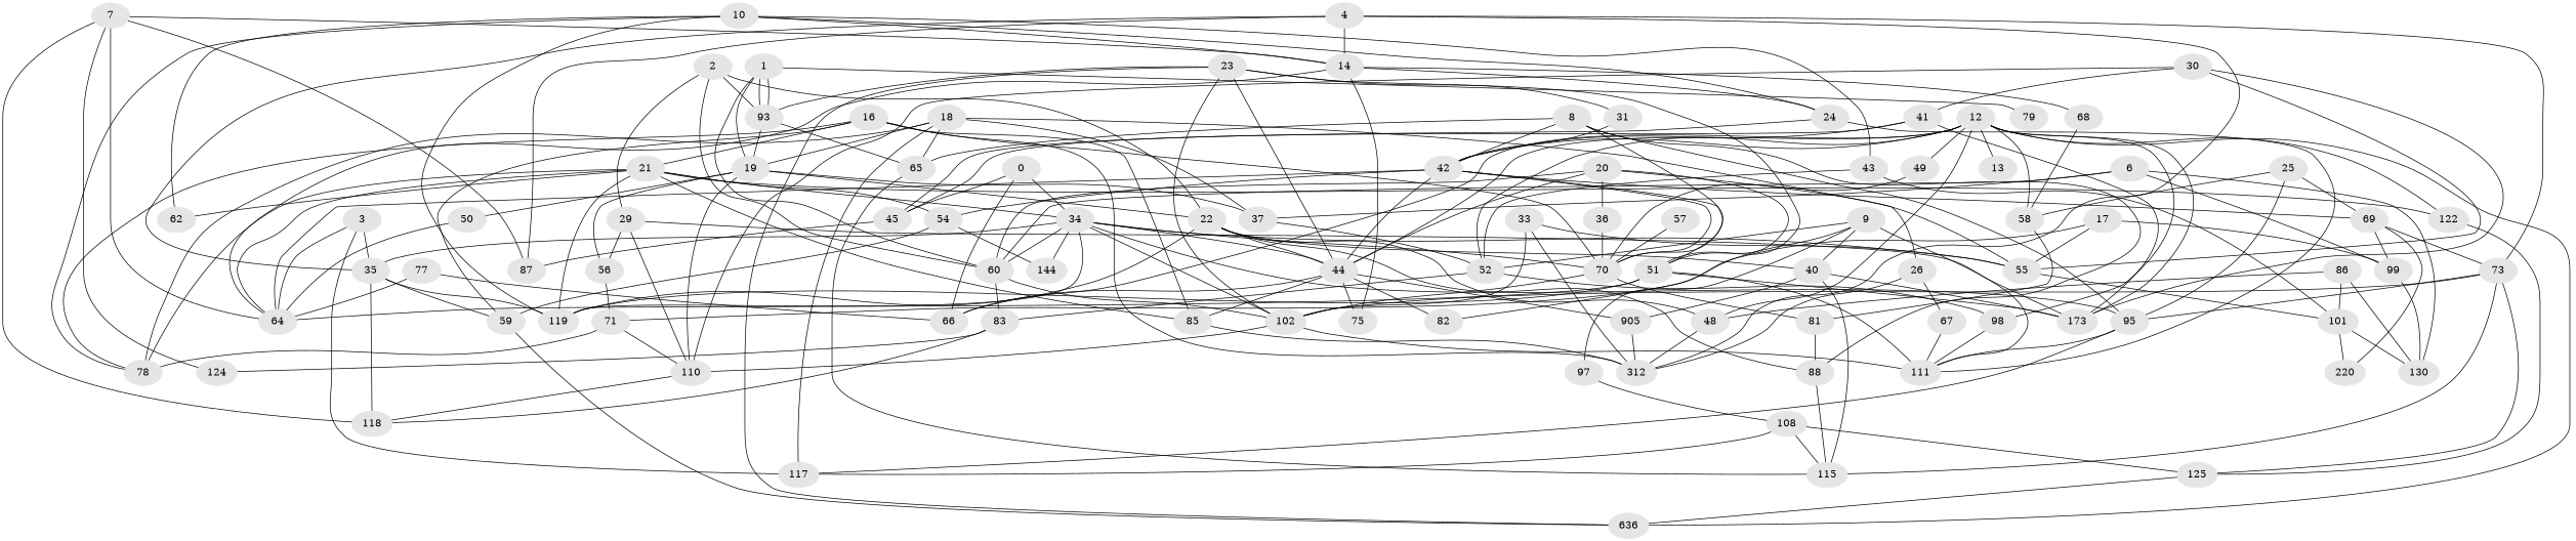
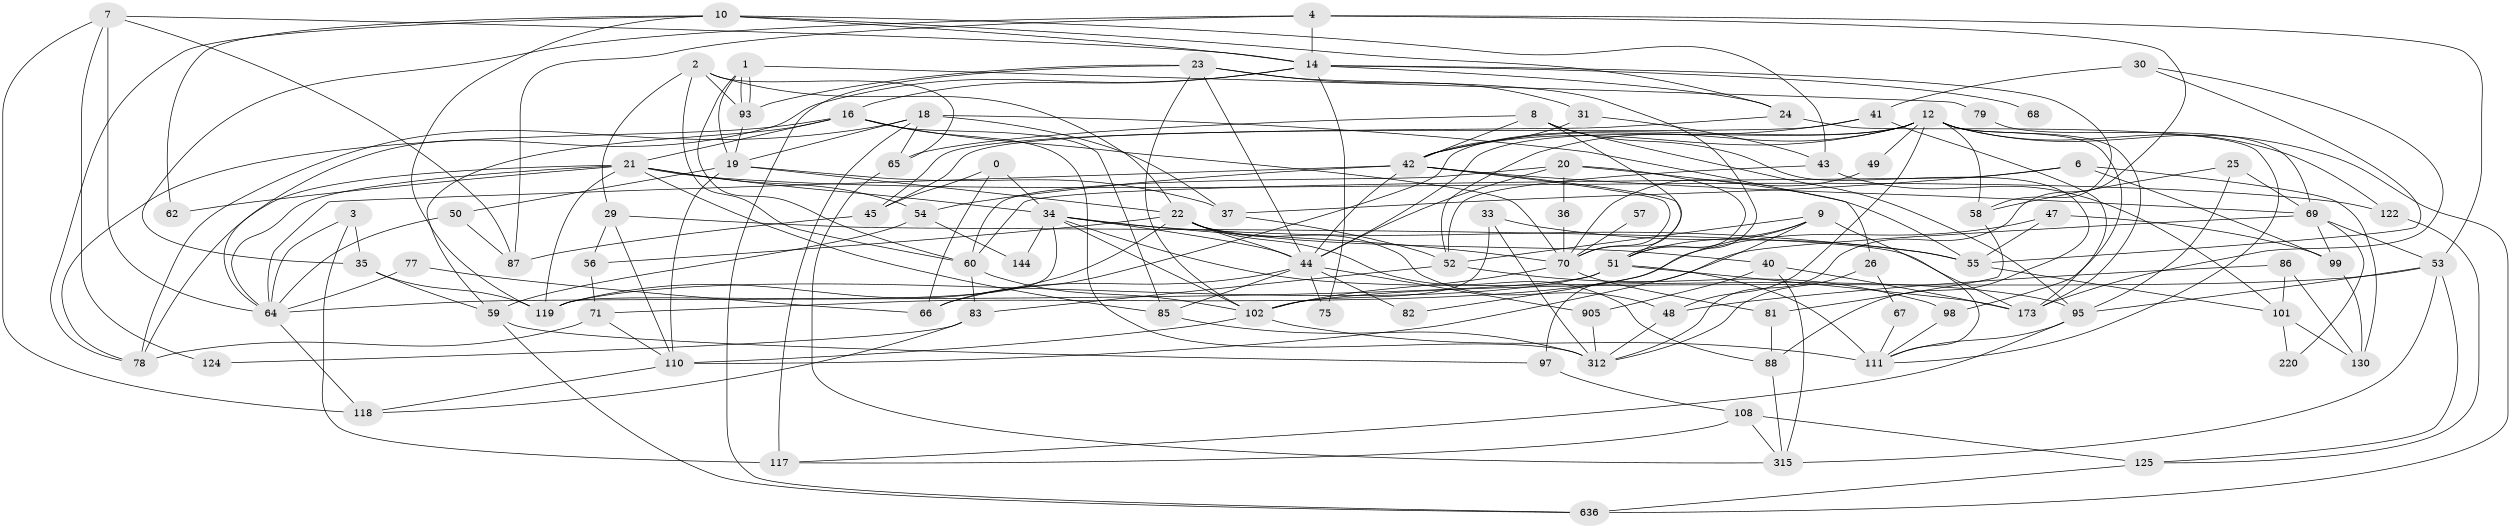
  graph {
    node [color=gray90 style=filled]
    19 [super="+30"]
    22 [super="+79"]
    37
    50
    110 [super="+114"]
    1
    n7 [label=79]
    60 [super="+135"]
    93
    69 [super="+100"]
    102 [super="+140"]
    n12 [label=83]
    2 [super="+104"]
    29
    65 [super="+128"]
    88
    40 [super="+84"]
    119
    44 [super="+80"]
    48
    56
    n22 [label=173 super="+139"]
-   115 [super="+142"]
+   115 [super="+142" label=315]
    3 [super="+131"]
    35 [super="+61"]
    64 [super="+143"]
    117
    59
    118 [super="+141"]
    4 [super="+74"]
    14 [super="+15"]
-   73 [super="+76"]
+   73 [super="+76" label=53]
    87 [super="+92"]
    n34 [label=312 super="+129"]
    24 [super="+103"]
    16 [super="+121"]
    58
    68
    75
    95 [super="+137"]
    125 [super="+134"]
    34 [super="+77"]
    70 [super="+133"]
    55 [super="+126"]
    144
    n46 [label=0]
    45
    66
    6
    n50 [label=99]
    130
    52 [super="+94"]
    7 [super="+11"]
    124
    49
    8 [super="+90"]
    42 [super="+106"]
    51 [super="+72"]
    54
    81
    111
    9 [super="+27"]
    82
    97
    n65 [label=905]
    98
    108
    10 [super="+99"]
    43
    62
    78 [super="+138"]
    21 [super="+132"]
    122
    85 [super="+107"]
    101 [super="+127"]
    12 [super="+53"]
-   13
    n78 [label=636]
    31 [super="+38"]
-   17
+   17 [label=47]
    71
    18 [super="+83"]
    26
    67
    20 [super="+123"]
    36
    23 [super="+109"]
    25
    n89 [label=220]
    41 [super="+86"]
    n91 [label=30]
    33
    n93 [label=86]
    n94 [label=77]
    57
    19 -- 22
    19 -- 37
    19 -- 50
    19 -- 110
    22 -- 88
    22 -- 40
    22 -- 119
    22 -- 44
    22 -- 48
-   19 -- 56
+   22 -- 56
    37 -- 52
    50 -- 64
+   50 -- 87
    110 -- 118
    1 -- 19
    1 -- n7
    1 -- 60
    1 -- 93
    1 -- 93
+   n7 -- 69
    60 -- 102
    60 -- n12
    93 -- 19
    69 -- 73
    69 -- n50
    69 -- n89
    102 -- 110
    102 -- 111
    n12 -- 118
    n12 -- 124
    2 -- 22
    2 -- 60
    2 -- 93
    2 -- 29
-   93 -- 65
+   2 -- 65
    29 -- 110
    29 -- 56
    29 -- n22
    65 -- 115
    88 -- 115
    40 -- n22
    40 -- 115
    40 -- n65
    44 -- 75
    44 -- 66
    44 -- 82
    44 -- n65
    44 -- 85
    48 -- n34
    56 -- 71
    3 -- 35
    3 -- 64
    3 -- 117 [weight=2]
    35 -- 119
    35 -- 59
-   35 -- 118
+   64 -- 118
+   59 -- 97
    59 -- n78
    4 -- 35
    4 -- 14
    4 -- 73
    4 -- 87
    4 -- n34
    14 -- 64
    14 -- 24
-   68 -- 58
+   14 -- 16
+   14 -- 58
    14 -- 68
    14 -- 75
    73 -- 102
    73 -- 115
    73 -- 95
    73 -- 125
    24 -- 45
    24 -- 111
    16 -- 59
    16 -- n34
    16 -- 70
    16 -- 78
    16 -- 21
    16 -- 85
    58 -- 81
    95 -- 117
    95 -- 111
    125 -- n78
-   34 -- 60
    34 -- 102
    34 -- 119
    34 -- 44
-   34 -- 35
    34 -- 95
    34 -- 70
    34 -- 55
    34 -- 144
    70 -- 102
    70 -- 81
    55 -- 101
    n46 -- 34
    n46 -- 45
    n46 -- 66
    45 -- 87
    6 -- 37
    6 -- 60
    6 -- n50
    6 -- 130
    n50 -- 130
    52 -- n12
    52 -- 98
    7 -- 64
    7 -- 118
    7 -- 14
    7 -- 87
    7 -- 124
    49 -- 70
    8 -- 65
    8 -- 88
    8 -- 95
    8 -- 70
    8 -- 42
    42 -- 69
    42 -- 44
    42 -- 64
    42 -- 70
    42 -- 51
    42 -- 54
    51 -- 119
    51 -- n22
    51 -- 64
    51 -- 111
    54 -- 59
    54 -- 144
    81 -- 88
-   9 -- 40
+   9 -- 51
    9 -- 52
    9 -- 111
    9 -- 82
    9 -- 97
    97 -- 108
    n65 -- n34
    98 -- 111
    108 -- 115
    108 -- 117
    108 -- 125
    10 -- 119
    10 -- 14
    10 -- 24
    10 -- 43
    10 -- 62
    10 -- 78
    43 -- 52
    43 -- 101
    21 -- 119
    21 -- 64
    21 -- 34
    21 -- 54
    21 -- 62
    21 -- 78
    21 -- 122
    21 -- 85
    122 -- 125
    85 -- n34
    101 -- 130
    101 -- n89
    12 -- 44
    12 -- 48
    12 -- n22
    12 -- 58
    12 -- 66
    12 -- 52
    12 -- 49
    12 -- 42
    12 -- 98
    12 -- 122
-   12 -- 13
    12 -- n78
    31 -- 42
+   31 -- 43
    17 -- 55
    17 -- n50
    17 -- 71
    71 -- 110
    71 -- 78
    18 -- 19
    18 -- 37
    18 -- 65
    18 -- 117
    18 -- 78
    18 -- 26
    26 -- n34
    26 -- 67
    67 -- 111
    20 -- 60
    20 -- 44
    20 -- 55
    20 -- 51
    20 -- 36
    36 -- 70
    23 -- 93
    23 -- 102
    23 -- 44
    23 -- 51
    23 -- n78
    23 -- 31
    25 -- 69
    25 -- 58
    25 -- 95
    41 -- n22
    41 -- 45
    41 -- 42
-   n91 -- 110
+   69 -- 110
    n91 -- n22
    n91 -- 55
    n91 -- 41
    33 -- 102
    33 -- n34
    33 -- 55
    n93 -- 48
    n93 -- 130
    n93 -- 101
    n94 -- 64
    n94 -- 66
    57 -- 70
  }
